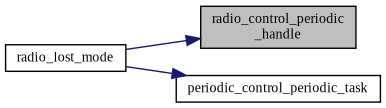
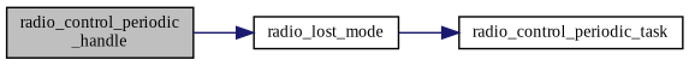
  digraph {
    fontname="Liberation Serif"
    rankdir=LR
    node [color=black fillcolor=white fontname="Liberation Serif" fontsize=10 shape=record style=filled]
    edge [color=midnightblue fontname="Liberation Serif" fontsize=10 labelfontname=FreeSans labelfontsize=10 style=solid]
    n1 [fillcolor=grey75 fontcolor=black height=0.2 label="radio_control_periodic\l_handle" width=0.4]
    n2 [height=0.2 label=radio_lost_mode width=0.4]
-   n3 [height=0.2 label=periodic_control_periodic_task width=0.4]
-   n2 -> n1
+   n3 [height=0.2 label=radio_control_periodic_task width=0.4]
+   n1 -> n2
    n2 -> n3
  }
